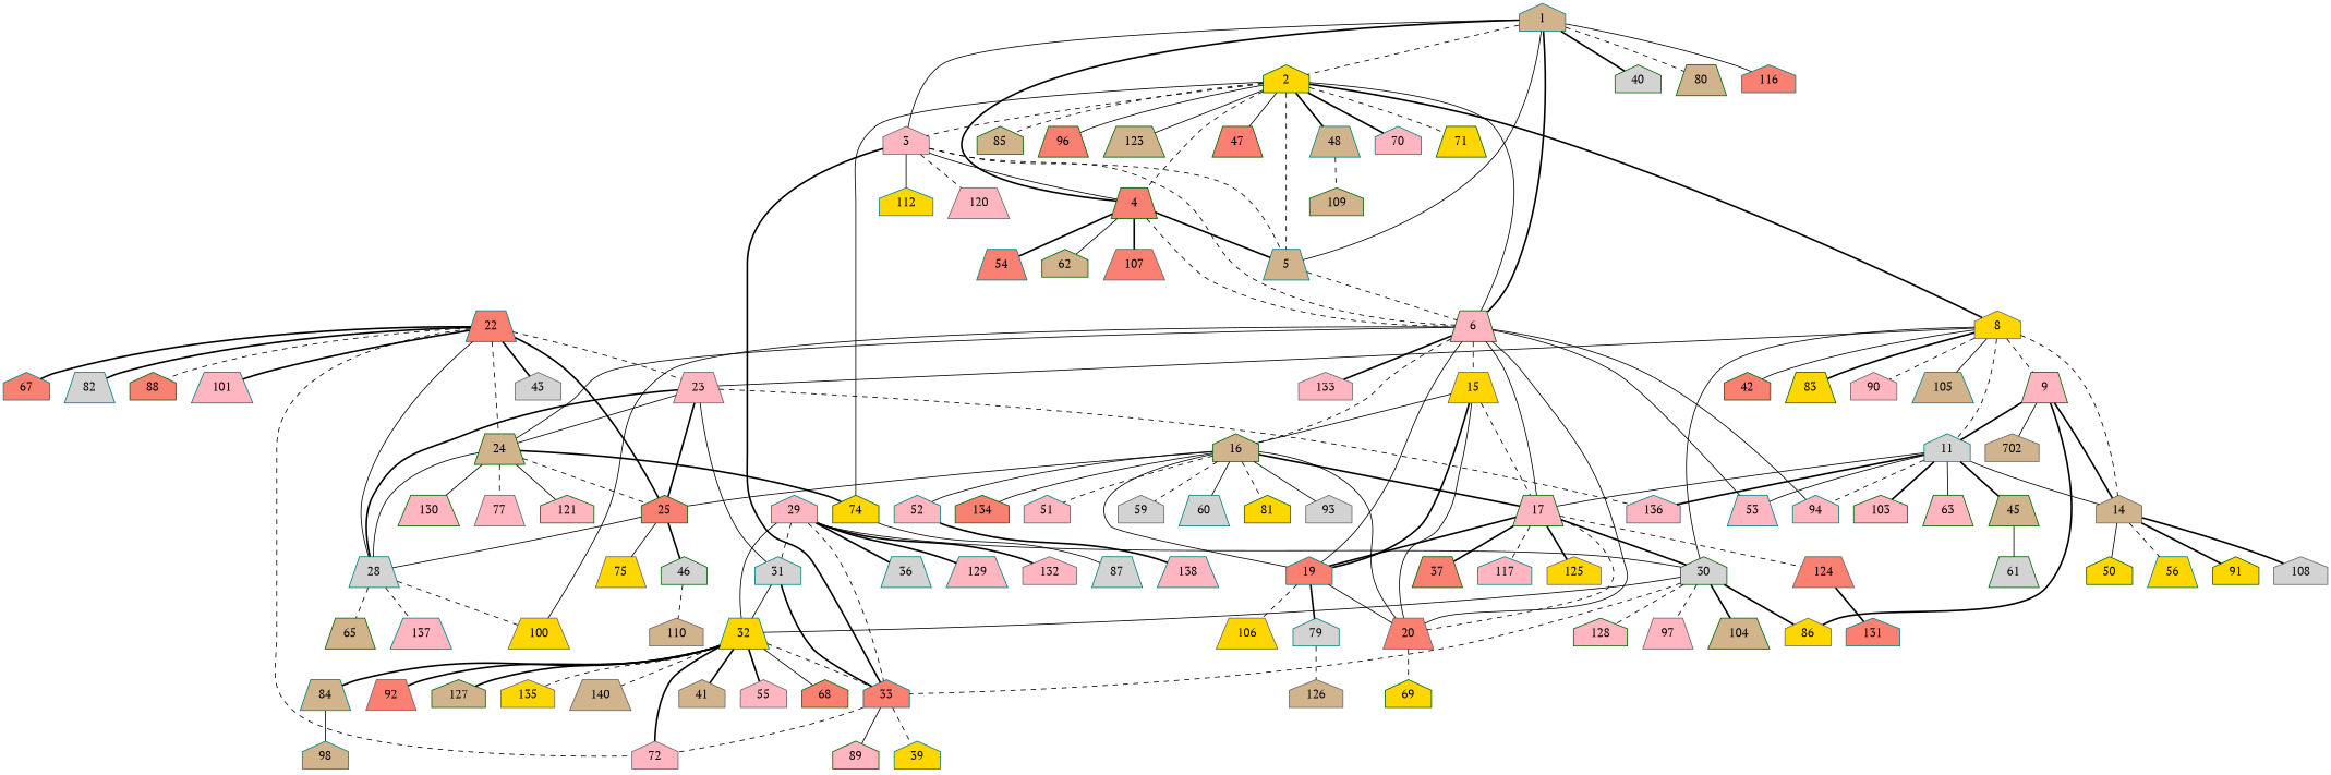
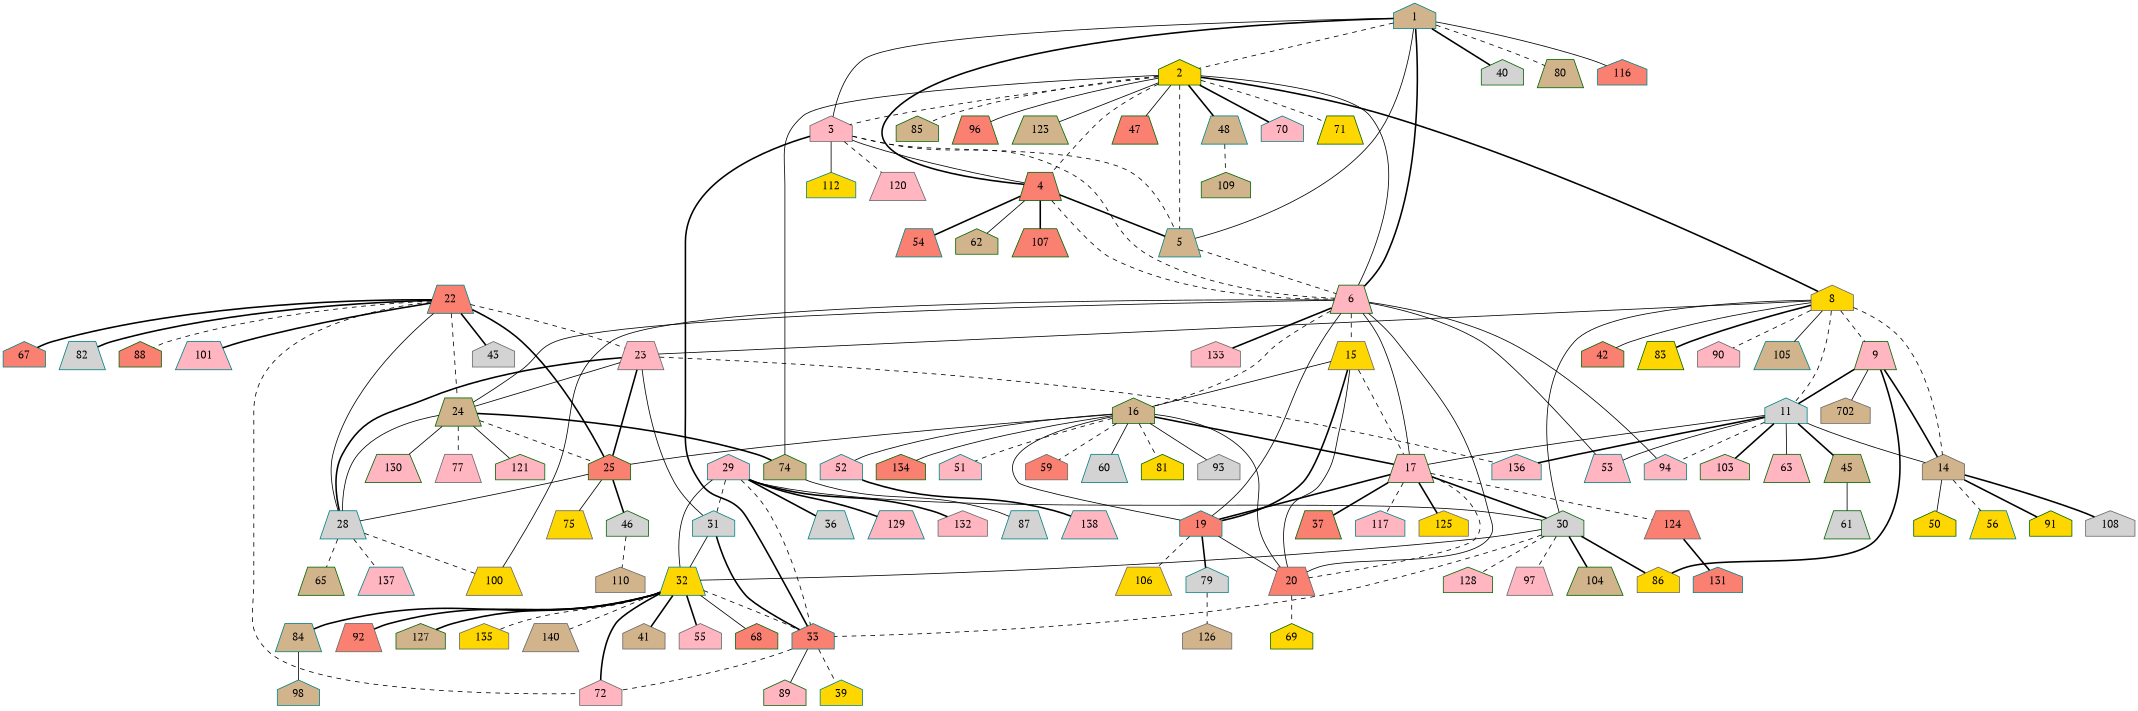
  graph {
    fontname="PT Serif"
    node [color=darkgreen fillcolor=lightpink fontname="PT Serif" shape=house style=filled]
    edge [fontname="PT Serif" style=solid]
    2 [fillcolor=gold super="+7"]
    3 [color=gray40 super="+38"]
    4 [fillcolor=salmon shape=trapezium super="+76"]
    5 [color=teal fillcolor=tan shape=trapezium]
    6 [shape=trapezium super="+21"]
    8 [color=gray40 fillcolor=gold super="+10"]
    47 [fillcolor=salmon shape=trapezium]
    48 [color=teal fillcolor=tan shape=trapezium]
    70 [color=teal]
    71 [fillcolor=gold shape=trapezium]
-   74 [fillcolor=gold]
+   74 [fillcolor=tan]
    85 [fillcolor=tan]
    96 [fillcolor=salmon shape=trapezium]
    123 [fillcolor=tan shape=trapezium]
    1 [color=teal fillcolor=tan]
    40 [fillcolor=lightgrey]
    80 [fillcolor=tan shape=trapezium]
    116 [color=teal fillcolor=salmon]
    33 [color=teal fillcolor=salmon super="+34"]
    112 [color=teal fillcolor=gold]
    120 [color=gray40 shape=trapezium]
    54 [color=teal fillcolor=salmon shape=trapezium super="+64"]
    62 [fillcolor=tan]
-   107 [color=gray40 fillcolor=salmon shape=trapezium]
+   107 [fillcolor=salmon shape=trapezium]
    15 [color=gray40 fillcolor=gold shape=trapezium super="+115"]
    16 [fillcolor=tan super="+58"]
    17 [shape=trapezium super="+18"]
    19 [color=teal fillcolor=salmon super="+73"]
    20 [color=gray40 fillcolor=salmon shape=trapezium super="+44"]
    24 [fillcolor=tan shape=trapezium super="+27"]
    53 [color=teal shape=trapezium super="+118"]
    94 [color=teal]
    100 [color=gray40 fillcolor=gold shape=trapezium]
    133 [color=gray40]
    30 [fillcolor=lightgrey]
    9 [shape=trapezium super="+13"]
    11 [color=teal fillcolor=lightgrey super="+12"]
    14 [color=gray40 fillcolor=tan super="+66"]
    23 [color=gray40 shape=trapezium super="+113"]
    42 [fillcolor=salmon]
    83 [fillcolor=gold shape=trapezium]
    90 [color=gray40]
    105 [color=teal fillcolor=tan shape=trapezium]
    109 [fillcolor=tan]
    87 [color=teal fillcolor=lightgrey shape=trapezium]
    72 [color=gray40 super="+119"]
    39 [color=teal fillcolor=gold]
    89 [super="+139"]
    86 [color=gray40 fillcolor=gold]
    32 [color=teal fillcolor=gold shape=trapezium super="+35"]
    97 [color=gray40 shape=trapezium]
    104 [fillcolor=tan shape=trapezium]
    128
    25 [fillcolor=salmon super="+111"]
    51 [color=teal super="+122"]
    52 [color=teal]
-   59 [color=gray40 fillcolor=lightgrey]
+   59 [color=gray40 fillcolor=salmon]
    60 [color=teal fillcolor=lightgrey shape=trapezium super="+78"]
    81 [fillcolor=gold]
    93 [color=gray40 fillcolor=lightgrey]
    134 [fillcolor=salmon]
    37 [fillcolor=salmon shape=trapezium]
    117 [color=teal]
    124 [color=gray40 fillcolor=salmon shape=trapezium]
    125 [color=gray40 fillcolor=gold]
    79 [color=teal fillcolor=lightgrey]
    106 [color=gray40 fillcolor=gold shape=trapezium]
    69 [fillcolor=gold]
    28 [color=teal fillcolor=lightgrey shape=trapezium super="+99"]
    77 [color=gray40 shape=trapezium]
    121
    130 [shape=trapezium]
    n73 [color=gray40 fillcolor=tan label=702]
    45 [fillcolor=tan shape=trapezium]
    63 [shape=trapezium]
    103
    136 [color=teal]
    50 [fillcolor=gold super="+114"]
    56 [color=teal fillcolor=gold shape=trapezium]
    91 [fillcolor=gold]
    108 [color=gray40 fillcolor=lightgrey]
    31 [color=teal fillcolor=lightgrey super="+49"]
    61 [fillcolor=lightgrey shape=trapezium]
    46 [fillcolor=lightgrey super="+57"]
    75 [color=gray40 fillcolor=gold shape=trapezium]
    138 [color=teal shape=trapezium]
    131 [color=teal fillcolor=salmon]
    126 [color=gray40 fillcolor=tan]
    22 [color=teal fillcolor=salmon shape=trapezium super="+26"]
    43 [color=gray40 fillcolor=lightgrey]
    67 [color=teal fillcolor=salmon]
    82 [color=teal fillcolor=lightgrey shape=trapezium]
    88 [fillcolor=salmon]
    101 [color=teal shape=trapezium]
    65 [fillcolor=tan shape=trapezium]
    137 [color=teal shape=trapezium]
    110 [color=gray40 fillcolor=tan]
    29 [color=teal super="+95"]
    36 [color=teal fillcolor=lightgrey shape=trapezium]
    129 [color=teal shape=trapezium]
    132 [color=gray40]
    41 [color=gray40 fillcolor=tan]
    55 [color=gray40]
    68 [fillcolor=salmon]
    84 [color=teal fillcolor=tan shape=trapezium]
    92 [color=gray40 fillcolor=salmon shape=trapezium]
    127 [fillcolor=tan]
    135 [color=gray40 fillcolor=gold]
    140 [color=gray40 fillcolor=tan shape=trapezium]
    98 [color=teal fillcolor=tan]
    2 -- 3 [style=dashed weight=2]
    2 -- 4 [style=dashed weight=2]
    2 -- 5 [style=dashed weight=2]
    2 -- 6 [weight=2]
    2 -- 8 [style=bold]
    2 -- 47
    2 -- 48 [style=bold]
    2 -- 70 [style=bold]
    2 -- 71 [style=dashed]
    2 -- 74
    2 -- 85 [style=dashed]
    2 -- 96
    2 -- 123
    3 -- 4
    3 -- 5 [style=dashed]
    3 -- 6 [style=dashed]
    3 -- 33 [style=bold]
    3 -- 112
    3 -- 120 [style=dashed]
    4 -- 5 [style=bold]
    4 -- 6 [style=dashed]
    4 -- 54 [style=bold]
    4 -- 62
    4 -- 107 [style=bold]
    5 -- 6 [style=dashed]
    6 -- 15 [style=dashed]
    6 -- 16 [style=dashed]
    6 -- 17 [weight=2]
    6 -- 19
    6 -- 20
    6 -- 24
    6 -- 53
    6 -- 94
    6 -- 100
    6 -- 133 [style=bold]
    8 -- 30
    8 -- 9 [style=dashed weight=4]
    8 -- 11 [style=dashed weight=4]
    8 -- 14 [style=dashed weight=2]
    8 -- 23
    8 -- 42
    8 -- 83 [style=bold]
    8 -- 90 [style=dashed]
    8 -- 105
    48 -- 109 [style=dashed]
    74 -- 87
    1 -- 2 [style=dashed weight=2]
    1 -- 3
    1 -- 4 [style=bold]
    1 -- 5
    1 -- 6 [style=bold]
    1 -- 40 [style=bold]
    1 -- 80 [style=dashed]
    1 -- 116
    33 -- 72 [style=dashed]
    33 -- 39 [style=dashed]
    33 -- 89
    15 -- 16
    15 -- 17 [style=dashed weight=2]
    15 -- 19 [style=bold]
    15 -- 20
    16 -- 17 [style=bold weight=2]
    16 -- 19
    16 -- 20
    16 -- 25
    16 -- 51 [style=dashed]
    16 -- 52
    16 -- 59 [style=dashed]
    16 -- 60
    16 -- 81 [style=dashed]
    16 -- 93
    16 -- 134
    17 -- 19 [style=bold weight=2]
    17 -- 20 [style=dashed weight=2]
    17 -- 30 [style=bold]
    17 -- 37 [style=bold]
    17 -- 117 [style=dashed]
    17 -- 124 [style=dashed]
    17 -- 125 [style=bold]
    19 -- 20
    19 -- 79 [style=bold]
    19 -- 106 [style=dashed]
    20 -- 69 [style=dashed]
    24 -- 74 [style=bold]
    24 -- 25 [style=dashed weight=2]
    24 -- 28 [weight=2]
    24 -- 77 [style=dashed]
    24 -- 121
    24 -- 130
    30 -- 33 [style=dashed weight=2]
    30 -- 86 [style=bold]
    30 -- 32 [weight=2]
    30 -- 97 [style=dashed]
    30 -- 104 [style=bold]
    30 -- 128 [style=dashed]
    9 -- 11 [style=bold weight=4]
    9 -- 14 [style=bold weight=2]
    9 -- 86 [style=bold]
    9 -- n73
    11 -- 17
    11 -- 53
    11 -- 94 [style=dashed]
    11 -- 14 [weight=2]
    11 -- 45 [style=bold]
    11 -- 63
    11 -- 103 [style=bold]
    11 -- 136 [style=bold]
    14 -- 50
    14 -- 56 [style=dashed]
    14 -- 91 [style=bold]
    14 -- 108 [style=bold]
    23 -- 24 [weight=2]
    23 -- 25 [style=bold]
    23 -- 28 [style=bold]
    23 -- 136 [style=dashed]
    23 -- 31
    32 -- 33 [style=dashed weight=4]
    32 -- 72 [style=bold]
    32 -- 41 [style=bold]
    32 -- 55 [style=bold]
    32 -- 68
    32 -- 84 [style=bold]
    32 -- 92 [style=bold]
    32 -- 127 [style=bold]
    32 -- 135 [style=dashed]
    32 -- 140 [style=dashed]
    25 -- 28
    25 -- 46 [style=bold]
    25 -- 75
    52 -- 138 [style=bold]
    124 -- 131 [style=bold]
    79 -- 126 [style=dashed]
    28 -- 100 [style=dashed]
    28 -- 65 [style=dashed]
    28 -- 137 [style=dashed]
    45 -- 61
    31 -- 33 [style=bold weight=2]
    31 -- 32 [weight=2]
    46 -- 110 [style=dashed]
    22 -- 24 [style=dashed weight=4]
    22 -- 23 [style=dashed weight=2]
    22 -- 72 [style=dashed]
    22 -- 25 [style=bold weight=2]
    22 -- 28 [weight=2]
    22 -- 43 [style=bold]
    22 -- 67 [style=bold]
    22 -- 82 [style=bold]
    22 -- 88 [style=dashed]
    22 -- 101 [style=bold]
    29 -- 33 [style=dashed weight=2]
    29 -- 30
    29 -- 32 [weight=2]
    29 -- 31 [style=dashed]
    29 -- 36 [style=bold]
    29 -- 129 [style=bold]
    29 -- 132 [style=bold]
    84 -- 98
  }
